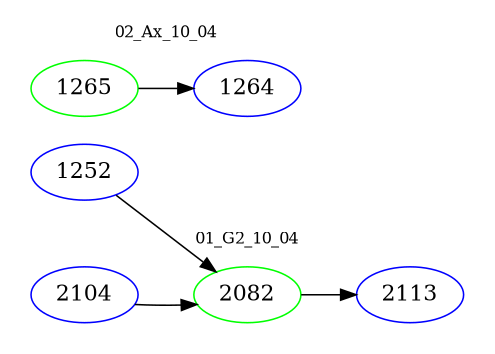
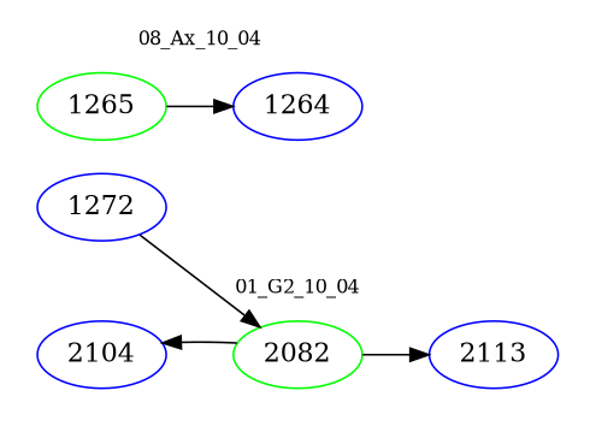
  digraph {
    rankdir=LR
    node [color=blue]
    edge [color=black]
-   n1 [label=1252]
+   n1 [label=1272]
    n2 [color=green label=1265]
    n3 [label=1264]
    n4 [label=2104]
    n5 [color=green label=2082]
    n6 [label=2113]
    subgraph cluster_1 {
      color=white
      fontsize=10
-     label="02_Ax_10_04"
+     label="08_Ax_10_04"
      n1
      n2
      n3
    }
    subgraph cluster_2 {
      color=white
      fontsize=10
      label="01_G2_10_04"
      n4
      n5
      n6
    }
    n1 -> n5
    n2 -> n3
-   n4 -> n5
+   n5 -> n4
    n5 -> n6
  }
